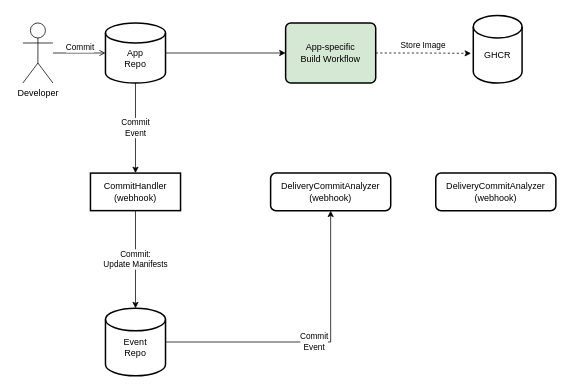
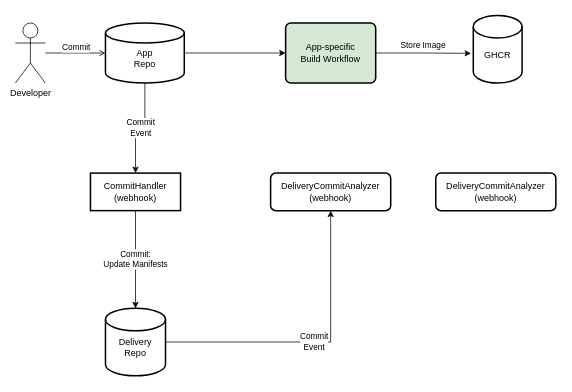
  <mxCell id="0" />
  <mxCell id="1" parent="0" />
  <mxCell id="2" value="App-specific&lt;br&gt;Build Workflow" style="rounded=1;whiteSpace=wrap;html=1;absoluteArcSize=1;arcSize=14;strokeWidth=2;fillColor=#d5e8d4;" vertex="1" parent="1"><mxGeometry x="380" y="30" width="120" height="80" as="geometry" /></mxCell>
  <mxCell id="3" value="CommitHandler&lt;br&gt;(webhook)" style="whiteSpace=wrap;html=1;absoluteArcSize=1;arcSize=14;strokeWidth=2;rounded=0;" vertex="1" parent="1"><mxGeometry x="120" y="230" width="120" height="50" as="geometry" /></mxCell>
  <mxCell id="4" value="Commit&lt;br&gt;Event" style="edgeStyle=orthogonalEdgeStyle;rounded=0;orthogonalLoop=1;jettySize=auto;html=1;entryX=0.5;entryY=0;entryDx=0;entryDy=0;" edge="1" parent="1" source="6" target="3"><mxGeometry relative="1" as="geometry" /></mxCell>
  <mxCell id="5" style="edgeStyle=orthogonalEdgeStyle;rounded=0;orthogonalLoop=1;jettySize=auto;html=1;entryX=0;entryY=0.5;entryDx=0;entryDy=0;" edge="1" parent="1" source="6" target="2"><mxGeometry relative="1" as="geometry" /></mxCell>
- <mxCell id="6" value="&lt;br&gt;App&lt;br&gt;Repo" style="strokeWidth=2;html=1;shape=mxgraph.flowchart.database;whiteSpace=wrap;" vertex="1" parent="1"><mxGeometry x="140" y="30" width="80" height="80" as="geometry" /></mxCell>
+ <mxCell id="6" value="&lt;br&gt;App&lt;br&gt;Repo" style="strokeWidth=2;html=1;shape=mxgraph.flowchart.database;whiteSpace=wrap;" vertex="1" parent="1"><mxGeometry x="140" y="30" width="105" height="80" as="geometry" /></mxCell>
  <mxCell id="7" value="Commit&lt;br&gt;Event" style="edgeStyle=orthogonalEdgeStyle;rounded=0;orthogonalLoop=1;jettySize=auto;html=1;entryX=0.5;entryY=1;entryDx=0;entryDy=0;" edge="1" parent="1" source="8" target="16"><mxGeometry relative="1" as="geometry" /></mxCell>
- <mxCell id="8" value="&lt;br&gt;Event&lt;br&gt;Repo" style="strokeWidth=2;html=1;shape=mxgraph.flowchart.database;whiteSpace=wrap;" vertex="1" parent="1"><mxGeometry x="140" y="410" width="80" height="90" as="geometry" /></mxCell>
- <mxCell id="9" value="Developer" style="shape=umlActor;verticalLabelPosition=bottom;verticalAlign=top;html=1;outlineConnect=0;" vertex="1" parent="1"><mxGeometry x="30" y="30" width="40" height="80" as="geometry" /></mxCell>
+ <mxCell id="8" value="&lt;br&gt;Delivery&lt;br&gt;Repo" style="strokeWidth=2;html=1;shape=mxgraph.flowchart.database;whiteSpace=wrap;" vertex="1" parent="1"><mxGeometry x="140" y="410" width="80" height="90" as="geometry" /></mxCell>
+ <mxCell id="9" value="Developer" style="shape=umlActor;verticalLabelPosition=bottom;verticalAlign=top;html=1;outlineConnect=0;" vertex="1" parent="1"><mxGeometry x="20" y="30" width="40" height="80" as="geometry" /></mxCell>
  <mxCell id="10" style="edgeStyle=orthogonalEdgeStyle;rounded=0;orthogonalLoop=1;jettySize=auto;html=1;entryX=0;entryY=0.5;entryDx=0;entryDy=0;entryPerimeter=0;endArrow=open;" edge="1" parent="1" source="9" target="6"><mxGeometry relative="1" as="geometry" /></mxCell>
  <mxCell id="11" value="Commit" style="edgeLabel;html=1;align=center;verticalAlign=middle;resizable=0;points=[];" vertex="1" connectable="0" parent="10"><mxGeometry x="0.059" y="-2" relative="1" as="geometry"><mxPoint x="-2" y="-10" as="offset" /></mxGeometry></mxCell>
  <mxCell id="12" value="&lt;br&gt;GHCR" style="strokeWidth=2;html=1;shape=mxgraph.flowchart.database;whiteSpace=wrap;" vertex="1" parent="1"><mxGeometry x="630" y="20" width="65" height="90" as="geometry" /></mxCell>
- <mxCell id="13" style="edgeStyle=orthogonalEdgeStyle;rounded=0;orthogonalLoop=1;jettySize=auto;html=1;entryX=-0.046;entryY=0.561;entryDx=0;entryDy=0;entryPerimeter=0;dashed=1;" edge="1" parent="1" source="2" target="12"><mxGeometry relative="1" as="geometry" /></mxCell>
+ <mxCell id="13" style="edgeStyle=orthogonalEdgeStyle;rounded=0;orthogonalLoop=1;jettySize=auto;html=1;entryX=-0.046;entryY=0.561;entryDx=0;entryDy=0;entryPerimeter=0;" edge="1" parent="1" source="2" target="12"><mxGeometry relative="1" as="geometry" /></mxCell>
  <mxCell id="14" value="Store Image" style="edgeLabel;html=1;align=center;verticalAlign=middle;resizable=0;points=[];" vertex="1" connectable="0" parent="13"><mxGeometry x="0.177" y="1" relative="1" as="geometry"><mxPoint x="-12" y="-10" as="offset" /></mxGeometry></mxCell>
  <mxCell id="15" value="Commit:&lt;br&gt;Update Manifests" style="edgeStyle=orthogonalEdgeStyle;rounded=0;orthogonalLoop=1;jettySize=auto;html=1;entryX=0.5;entryY=0;entryDx=0;entryDy=0;entryPerimeter=0;" edge="1" parent="1" source="3" target="8"><mxGeometry relative="1" as="geometry" /></mxCell>
  <mxCell id="16" value="DeliveryCommitAnalyzer&lt;br&gt;(webhook)" style="rounded=1;whiteSpace=wrap;html=1;absoluteArcSize=1;arcSize=14;strokeWidth=2;" vertex="1" parent="1"><mxGeometry x="360" y="230" width="160" height="50" as="geometry" /></mxCell>
  <mxCell id="17" value="DeliveryCommitAnalyzer&lt;br&gt;(webhook)" style="rounded=1;whiteSpace=wrap;html=1;absoluteArcSize=1;arcSize=14;strokeWidth=2;" vertex="1" parent="1"><mxGeometry x="580" y="230" width="160" height="50" as="geometry" /></mxCell>
